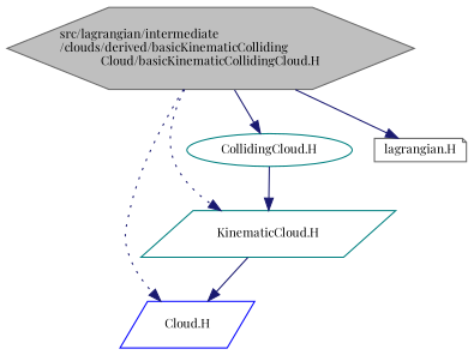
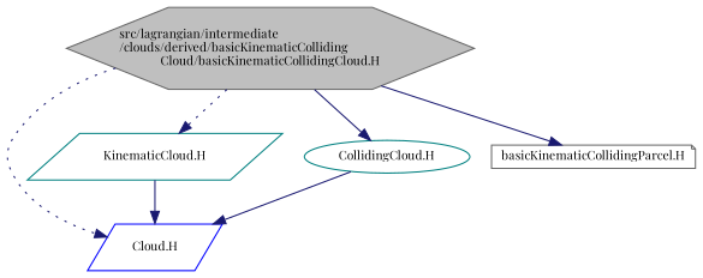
  digraph {
    fontname="Playfair Display"
    node [color=gray40 fontname="Playfair Display" fontsize=10 shape=parallelogram]
    edge [color=midnightblue fontname="Playfair Display" fontsize=10 labelfontname=FreeSans labelfontsize=10 style=solid]
    n1 [fillcolor=grey75 fontcolor=black height=0.2 label="src/lagrangian/intermediate\l/clouds/derived/basicKinematicColliding\lCloud/basicKinematicCollidingCloud.H" shape=hexagon style=filled width=0.4]
    n2 [color=blue height=0.2 label="Cloud.H" width=0.4]
    n3 [color=teal height=0.2 label="KinematicCloud.H" width=0.4]
    n4 [color=teal height=0.2 label="CollidingCloud.H" shape=ellipse width=0.4]
-   n5 [height=0.2 label="lagrangian.H" shape=note width=0.4]
+   n5 [height=0.2 label="basicKinematicCollidingParcel.H" shape=note width=0.4]
    n1 -> n2 [style=dotted]
    n1 -> n3 [style=dotted]
    n1 -> n4
    n1 -> n5
    n3 -> n2
-   n4 -> n3
+   n4 -> n2
  }
